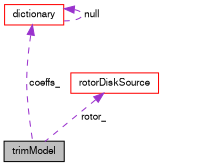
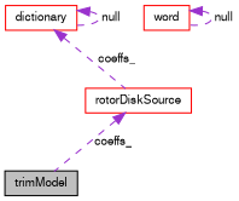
  digraph {
    node [color=red fontname=FreeSans fontsize=10 shape=record]
    edge [color=darkorchid3 dir=back fontname=FreeSans fontsize=10 labelfontname=FreeSans labelfontsize=10 style=dashed]
    n1 [color=black fillcolor=grey75 fontcolor=black height=0.2 label=trimModel style=filled width=0.4]
    n2 [height=0.2 label=dictionary width=0.4]
    n3 [height=0.2 label=rotorDiskSource width=0.4]
-   n2 -> n1 [label=" coeffs_"]
+   n4 [height=0.2 label=word width=0.4]
+   n2 -> n3 [label=" coeffs_"]
    n2 -> n2 [label=" null"]
-   n3 -> n1 [label=" rotor_"]
+   n3 -> n1 [label=" coeffs_"]
+   n4 -> n4 [label=" null"]
  }
